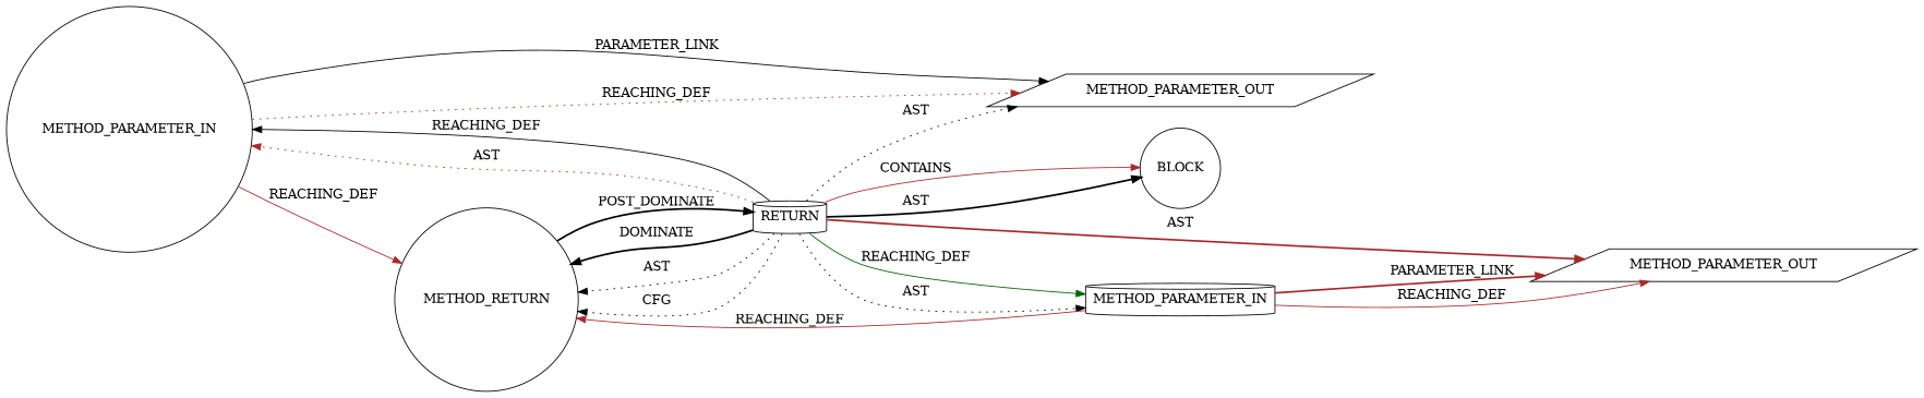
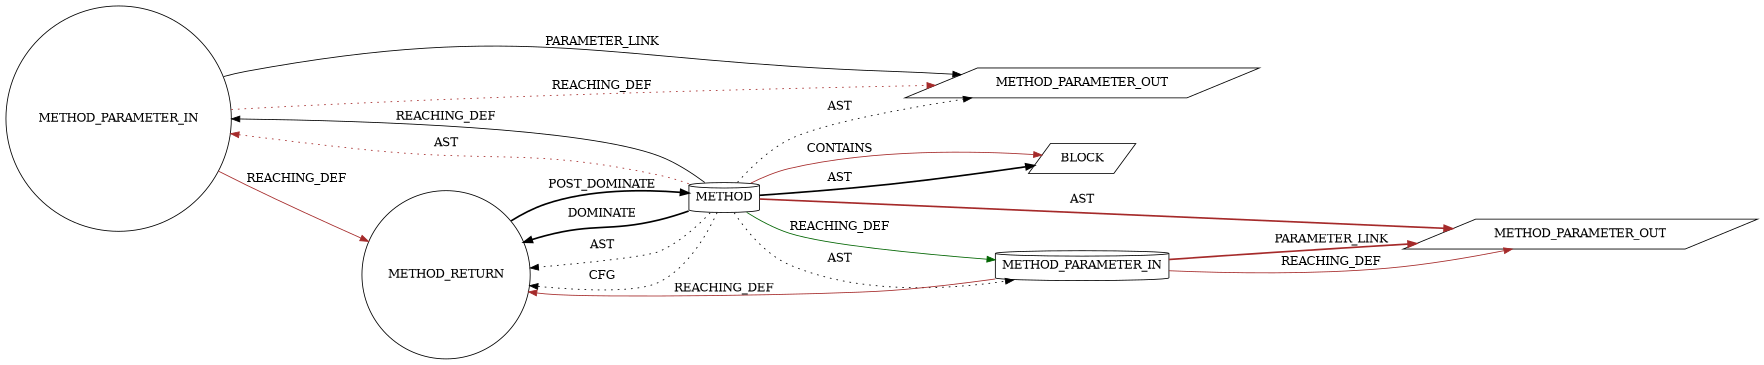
  digraph {
    rankdir=LR
    node [CODE=p1 EVALUATION_STRATEGY=BY_VALUE IS_VARIADIC=false ORDER=1 TYPE_FULL_NAME=ANY shape=circle]
    edge [color=black style=solid]
    n1 [INDEX=1 NAME=p1 label=METHOD_PARAMETER_IN]
    n2 [CODE=RET ORDER=2 label=METHOD_RETURN IS_VARIADIC=""]
    n3 [INDEX=1 NAME=p1 label=METHOD_PARAMETER_OUT shape=parallelogram]
-   n4 [AST_PARENT_FULL_NAME="<global>" AST_PARENT_TYPE=NAMESPACE_BLOCK CODE="<empty>" FILENAME="<empty>" FULL_NAME=IS_ALIGNED IS_EXTERNAL=true NAME=IS_ALIGNED ORDER=0 label=RETURN shape=cylinder EVALUATION_STRATEGY="" IS_VARIADIC="" TYPE_FULL_NAME=""]
-   n5 [ARGUMENT_INDEX=1 CODE="<empty>" label=BLOCK EVALUATION_STRATEGY="" IS_VARIADIC=""]
+   n4 [AST_PARENT_FULL_NAME="<global>" AST_PARENT_TYPE=NAMESPACE_BLOCK CODE="<empty>" FILENAME="<empty>" FULL_NAME=IS_ALIGNED IS_EXTERNAL=true NAME=IS_ALIGNED ORDER=0 label=METHOD shape=cylinder EVALUATION_STRATEGY="" IS_VARIADIC="" TYPE_FULL_NAME=""]
+   n5 [ARGUMENT_INDEX=1 CODE="<empty>" label=BLOCK shape=parallelogram EVALUATION_STRATEGY="" IS_VARIADIC=""]
    n6 [CODE=p2 INDEX=2 NAME=p2 ORDER=2 label=METHOD_PARAMETER_IN shape=cylinder]
    n7 [CODE=p2 INDEX=2 NAME=p2 ORDER=2 label=METHOD_PARAMETER_OUT shape=parallelogram]
    n1 -> n2 [VARIABLE=p1 color=brown label=REACHING_DEF]
    n1 -> n3 [label=PARAMETER_LINK]
    n1 -> n3 [VARIABLE=p1 color=brown label=REACHING_DEF style=dotted]
    n2 -> n4 [label=POST_DOMINATE style=bold]
    n4 -> n1 [color=brown label=AST style=dotted]
    n4 -> n1 [label=REACHING_DEF]
    n4 -> n2 [label=DOMINATE style=bold]
    n4 -> n2 [label=AST style=dotted]
    n4 -> n2 [label=CFG style=dotted]
    n4 -> n3 [label=AST style=dotted]
    n4 -> n5 [color=brown label=CONTAINS]
    n4 -> n5 [label=AST style=bold]
    n4 -> n6 [label=AST style=dotted]
    n4 -> n6 [color=darkgreen label=REACHING_DEF]
    n4 -> n7 [color=brown label=AST style=bold]
    n6 -> n2 [VARIABLE=p2 color=brown label=REACHING_DEF]
    n6 -> n7 [color=brown label=PARAMETER_LINK style=bold]
    n6 -> n7 [VARIABLE=p2 color=brown label=REACHING_DEF]
  }
